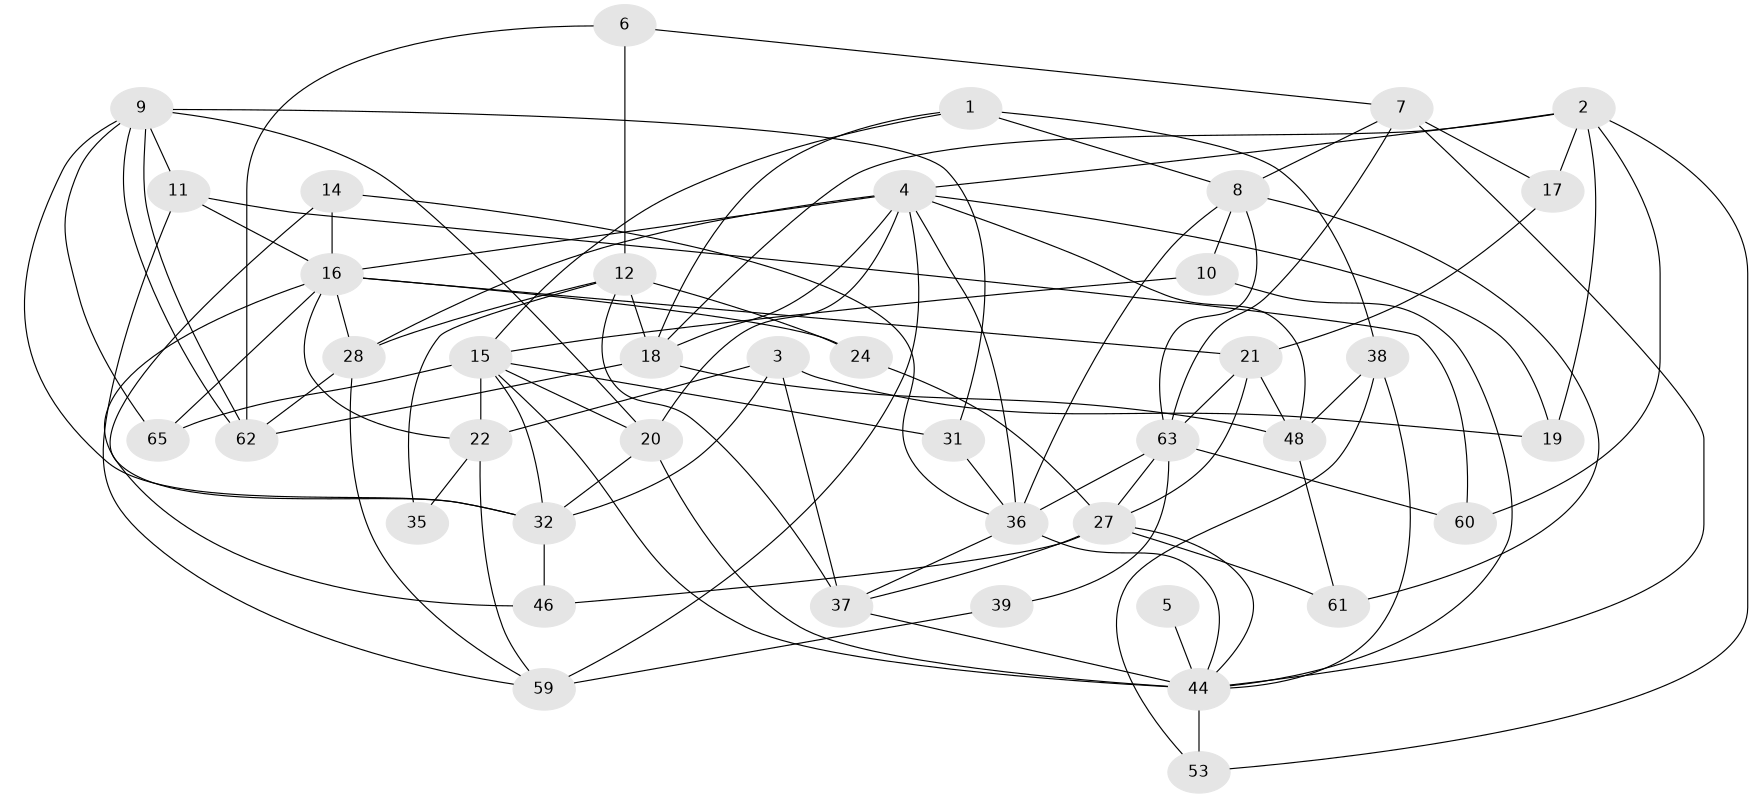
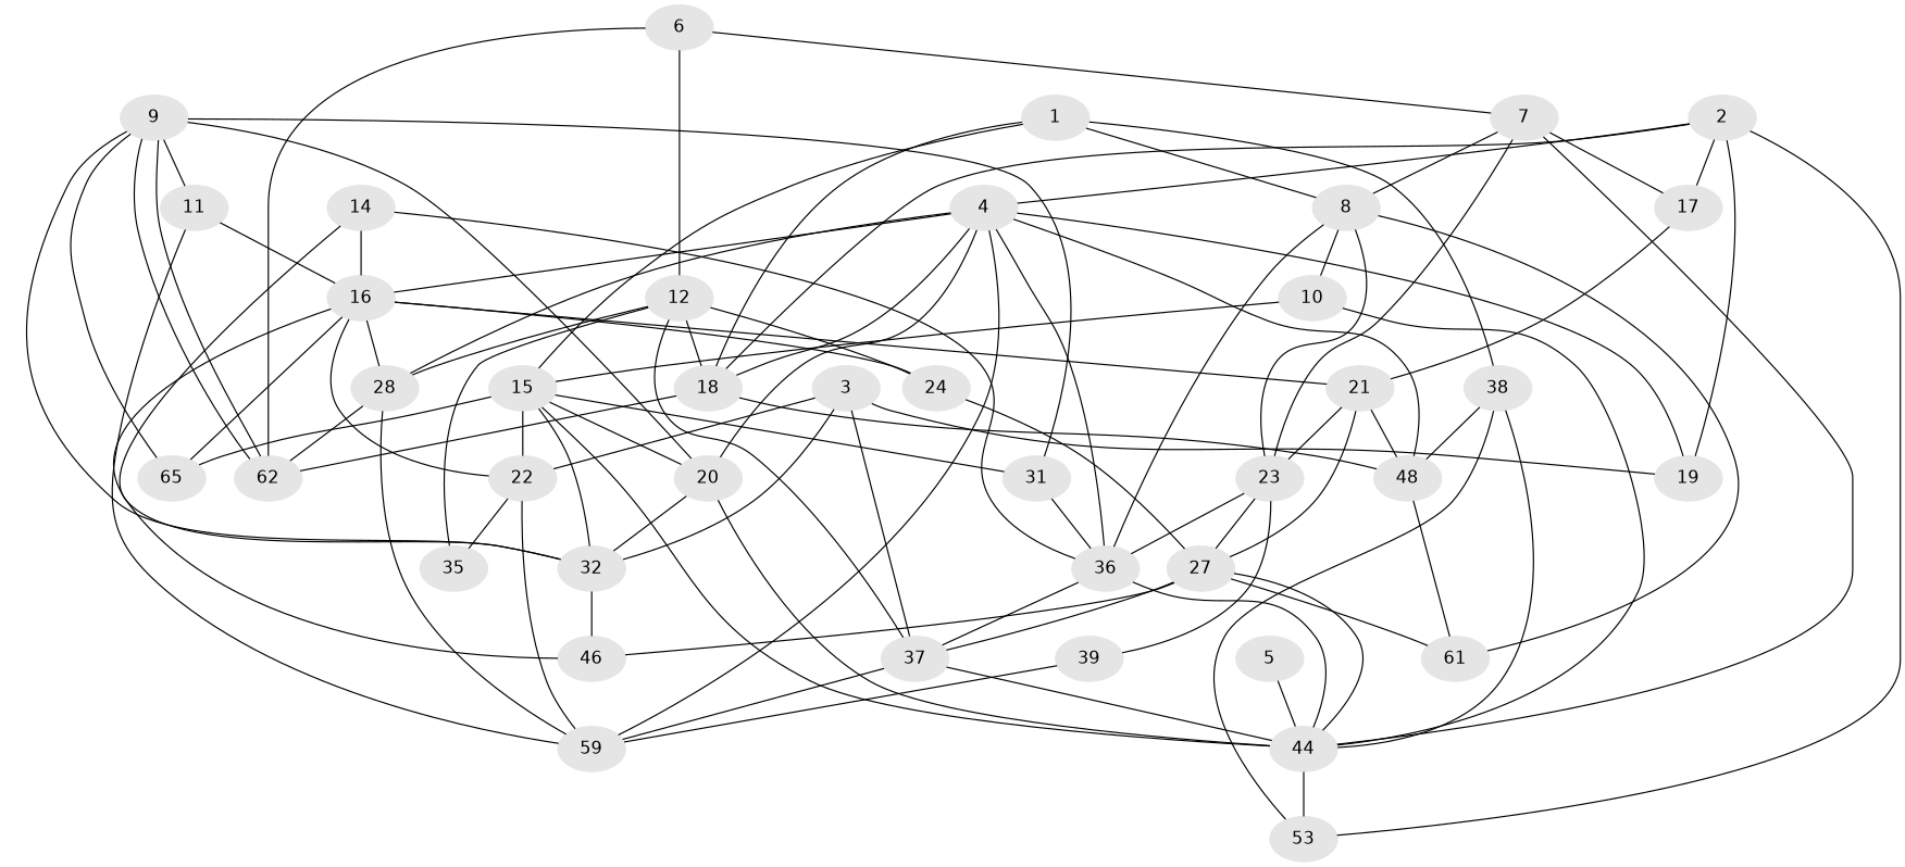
  graph {
    fontname="DejaVu Sans"
    node [color=gray90 fontname="DejaVu Sans" style=filled]
    edge [fontname="DejaVu Sans"]
    1 [super="+26"]
    8 [super="+50"]
    15 [super="+63"]
    18 [super="+49"]
    38 [super="+43"]
    36 [super="+54"]
-   23 [super="+66" label=63]
+   23 [super="+66"]
    10
    61
    22 [super="+40"]
    32 [super="+42"]
    20 [super="+56"]
    44 [super="+45"]
    31
    65
    48 [super="+51"]
    62
    53
    2 [super="+34"]
    4 [super="+13"]
    17 [super="+41"]
    19
-   60
    16 [super="+55"]
    28
    59 [super="+67"]
    21 [super="+25"]
    3 [super="+58"]
    37
    35
    46
    24
    9 [super="+52"]
    11 [super="+33"]
    5
    6 [super="+29"]
    7 [super="+64"]
    12 [super="+30"]
    27 [super="+47"]
    39
    14 [super="+57"]
    1 -- 8
    1 -- 15
    1 -- 18
    1 -- 38
    8 -- 36
    8 -- 23
    8 -- 10
    8 -- 61
    15 -- 22
    15 -- 32
    15 -- 20
    15 -- 44
    15 -- 31
    15 -- 65
    18 -- 48
    18 -- 62
    38 -- 44
    38 -- 48
    38 -- 53
    36 -- 44
    36 -- 37
    23 -- 36
-   23 -- 60
    23 -- 27
    23 -- 39
    10 -- 15
    10 -- 44
    22 -- 59
    22 -- 35
    32 -- 46
    20 -- 32
    20 -- 44 [weight=2]
    44 -- 53
    31 -- 36
    48 -- 61
    2 -- 18
    2 -- 53
    2 -- 4
    2 -- 17
    2 -- 19
-   2 -- 60
    4 -- 18
    4 -- 36
    4 -- 20
    4 -- 48
    4 -- 19
    4 -- 16
    4 -- 28
    4 -- 59
    17 -- 21
    16 -- 22
    16 -- 65
    16 -- 28
    16 -- 21
    16 -- 46
    16 -- 24
    28 -- 62
    28 -- 59
    21 -- 23
    21 -- 48
    21 -- 27
    3 -- 22
    3 -- 32
    3 -- 19 [weight=2]
    3 -- 37
    37 -- 44
+   37 -- 59
    24 -- 27
    9 -- 32
    9 -- 20
    9 -- 31
    9 -- 65
    9 -- 62
    9 -- 62
    9 -- 11 [weight=2]
-   11 -- 60
    11 -- 16
    11 -- 59
    5 -- 44
    6 -- 62
    6 -- 7
    6 -- 12
    7 -- 8
    7 -- 23 [weight=2]
    7 -- 44
    7 -- 17
    12 -- 18 [weight=2]
    12 -- 28
    12 -- 37
    12 -- 35
    12 -- 24
    27 -- 61
    27 -- 44
    27 -- 37
    27 -- 46
    39 -- 59
    14 -- 36
    14 -- 32
    14 -- 16
  }
